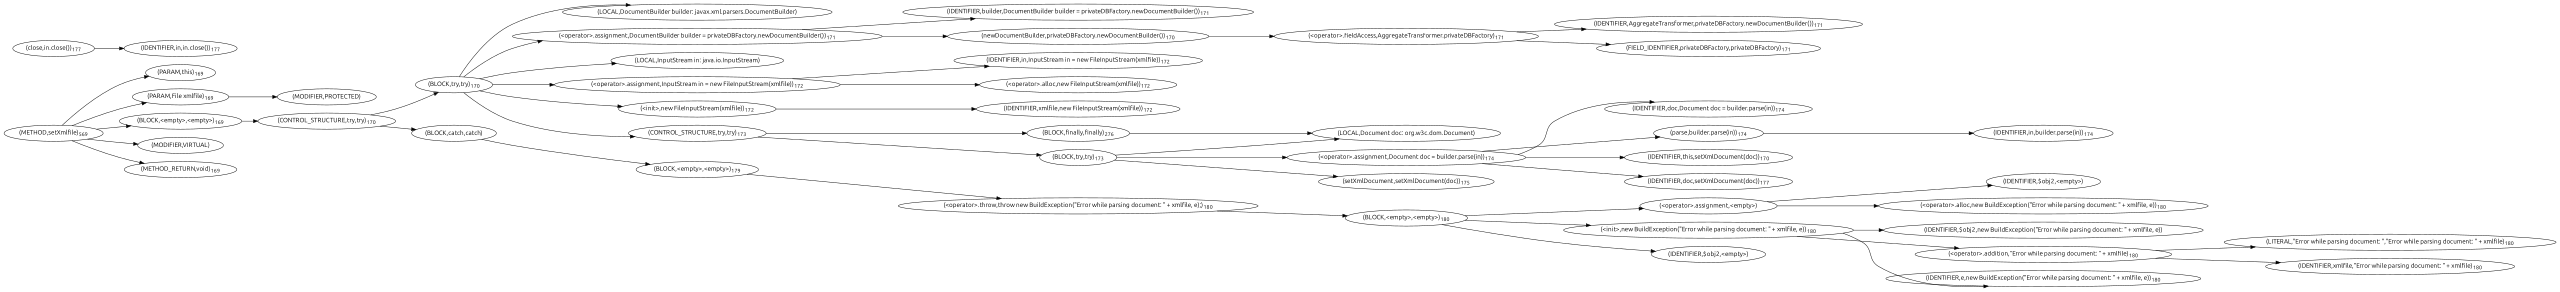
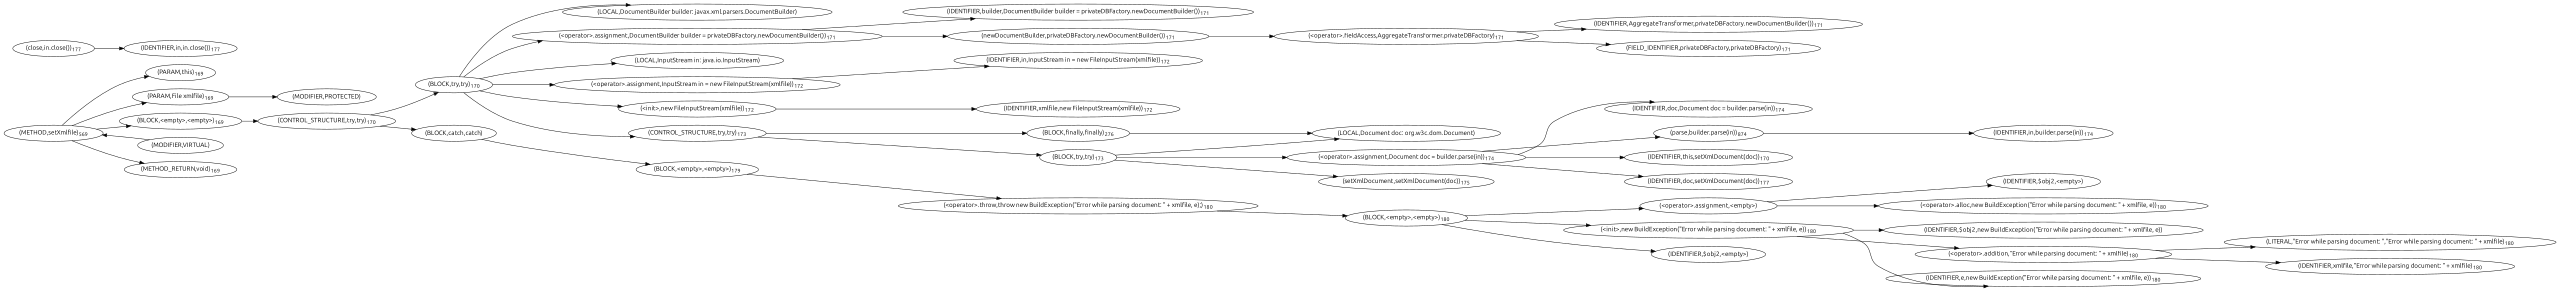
  digraph {
    fontname=Ubuntu
    rankdir=LR
    node [fontname=Ubuntu]
    edge [fontname=Ubuntu]
    n1 [label=<(METHOD,setXmlfile)<SUB>569</SUB>>]
    n2 [label=<(PARAM,this)<SUB>169</SUB>>]
    n3 [label=<(PARAM,File xmlfile)<SUB>169</SUB>>]
    n4 [label=<(BLOCK,&lt;empty&gt;,&lt;empty&gt;)<SUB>169</SUB>>]
    n5 [label=<(MODIFIER,VIRTUAL)>]
    n6 [label=<(METHOD_RETURN,void)<SUB>169</SUB>>]
    n7 [label=<(MODIFIER,PROTECTED)>]
    n8 [label=<(CONTROL_STRUCTURE,try,try)<SUB>170</SUB>>]
    n9 [label=<(BLOCK,try,try)<SUB>170</SUB>>]
    n10 [label=<(BLOCK,catch,catch)>]
    n11 [label=<(LOCAL,DocumentBuilder builder: javax.xml.parsers.DocumentBuilder)>]
    n12 [label=<(&lt;operator&gt;.assignment,DocumentBuilder builder = privateDBFactory.newDocumentBuilder())<SUB>171</SUB>>]
    n13 [label=<(LOCAL,InputStream in: java.io.InputStream)>]
    n14 [label=<(&lt;operator&gt;.assignment,InputStream in = new FileInputStream(xmlfile))<SUB>172</SUB>>]
    n15 [label=<(&lt;init&gt;,new FileInputStream(xmlfile))<SUB>172</SUB>>]
    n16 [label=<(CONTROL_STRUCTURE,try,try)<SUB>173</SUB>>]
    n17 [label=<(BLOCK,&lt;empty&gt;,&lt;empty&gt;)<SUB>179</SUB>>]
    n18 [label=<(IDENTIFIER,builder,DocumentBuilder builder = privateDBFactory.newDocumentBuilder())<SUB>171</SUB>>]
-   n19 [label=<(newDocumentBuilder,privateDBFactory.newDocumentBuilder())<SUB>170</SUB>>]
+   n19 [label=<(newDocumentBuilder,privateDBFactory.newDocumentBuilder())<SUB>171</SUB>>]
    n20 [label=<(IDENTIFIER,in,InputStream in = new FileInputStream(xmlfile))<SUB>172</SUB>>]
-   n21 [label=<(&lt;operator&gt;.alloc,new FileInputStream(xmlfile))<SUB>172</SUB>>]
    n22 [label=<(IDENTIFIER,xmlfile,new FileInputStream(xmlfile))<SUB>172</SUB>>]
    n23 [label=<(BLOCK,try,try)<SUB>173</SUB>>]
    n24 [label=<(BLOCK,finally,finally)<SUB>276</SUB>>]
    n25 [label=<(&lt;operator&gt;.fieldAccess,AggregateTransformer.privateDBFactory)<SUB>171</SUB>>]
    n26 [label=<(IDENTIFIER,AggregateTransformer,privateDBFactory.newDocumentBuilder())<SUB>171</SUB>>]
    n27 [label=<(FIELD_IDENTIFIER,privateDBFactory,privateDBFactory)<SUB>171</SUB>>]
    n28 [label=<(LOCAL,Document doc: org.w3c.dom.Document)>]
    n29 [label=<(&lt;operator&gt;.assignment,Document doc = builder.parse(in))<SUB>174</SUB>>]
    n30 [label=<(setXmlDocument,setXmlDocument(doc))<SUB>175</SUB>>]
    n31 [label=<(IDENTIFIER,doc,Document doc = builder.parse(in))<SUB>174</SUB>>]
-   n32 [label=<(parse,builder.parse(in))<SUB>174</SUB>>]
+   n32 [label=<(parse,builder.parse(in))<SUB>874</SUB>>]
    n33 [label=<(IDENTIFIER,this,setXmlDocument(doc))<SUB>170</SUB>>]
    n34 [label=<(IDENTIFIER,doc,setXmlDocument(doc))<SUB>177</SUB>>]
    n35 [label=<(IDENTIFIER,in,builder.parse(in))<SUB>174</SUB>>]
    n36 [label=<(close,in.close())<SUB>177</SUB>>]
    n37 [label=<(IDENTIFIER,in,in.close())<SUB>177</SUB>>]
    n38 [label=<(&lt;operator&gt;.throw,throw new BuildException(&quot;Error while parsing document: &quot; + xmlfile, e);)<SUB>180</SUB>>]
    n39 [label=<(BLOCK,&lt;empty&gt;,&lt;empty&gt;)<SUB>180</SUB>>]
    n40 [label=<(&lt;operator&gt;.assignment,&lt;empty&gt;)>]
    n41 [label=<(&lt;init&gt;,new BuildException(&quot;Error while parsing document: &quot; + xmlfile, e))<SUB>180</SUB>>]
    n42 [label=<(IDENTIFIER,$obj2,&lt;empty&gt;)>]
    n43 [label=<(IDENTIFIER,$obj2,&lt;empty&gt;)>]
    n44 [label=<(&lt;operator&gt;.alloc,new BuildException(&quot;Error while parsing document: &quot; + xmlfile, e))<SUB>180</SUB>>]
    n45 [label=<(IDENTIFIER,$obj2,new BuildException(&quot;Error while parsing document: &quot; + xmlfile, e))>]
    n46 [label=<(&lt;operator&gt;.addition,&quot;Error while parsing document: &quot; + xmlfile)<SUB>180</SUB>>]
    n47 [label=<(IDENTIFIER,e,new BuildException(&quot;Error while parsing document: &quot; + xmlfile, e))<SUB>180</SUB>>]
    n48 [label=<(LITERAL,&quot;Error while parsing document: &quot;,&quot;Error while parsing document: &quot; + xmlfile)<SUB>180</SUB>>]
    n49 [label=<(IDENTIFIER,xmlfile,&quot;Error while parsing document: &quot; + xmlfile)<SUB>180</SUB>>]
    n1 -> n2
    n1 -> n3
    n1 -> n4
-   n1 -> n5
+   n5 -> n1
    n1 -> n6
    n3 -> n7
    n4 -> n8
    n8 -> n9
    n8 -> n10
    n9 -> n11
    n9 -> n12
    n9 -> n13
    n9 -> n14
    n9 -> n15
    n9 -> n16
    n10 -> n17
    n12 -> n18
    n12 -> n19
    n14 -> n20
-   n14 -> n21
    n15 -> n22
    n16 -> n23
    n16 -> n24
    n17 -> n38
    n19 -> n25
    n23 -> n28
    n23 -> n29
    n23 -> n30
    n24 -> n28
    n25 -> n26
    n25 -> n27
    n29 -> n31
    n29 -> n32
    n29 -> n33
    n29 -> n34
    n32 -> n35
    n36 -> n37
    n38 -> n39
    n39 -> n40
    n39 -> n41
    n39 -> n42
    n40 -> n43
    n40 -> n44
    n41 -> n45
    n41 -> n46
    n41 -> n47
    n46 -> n48
    n46 -> n49
  }
